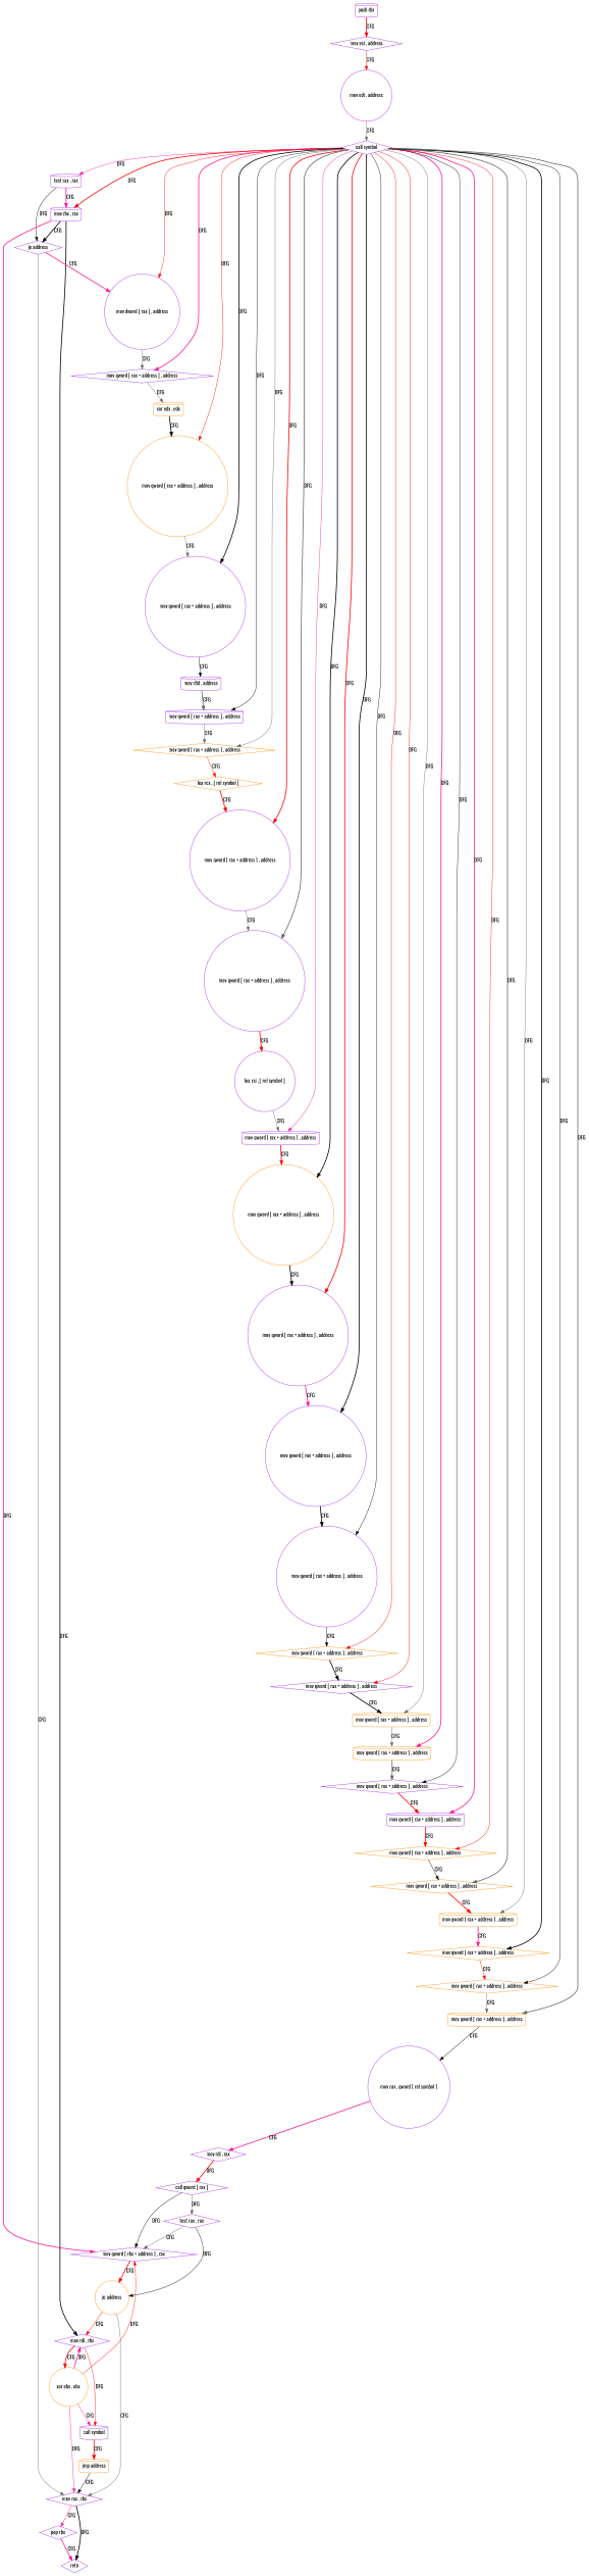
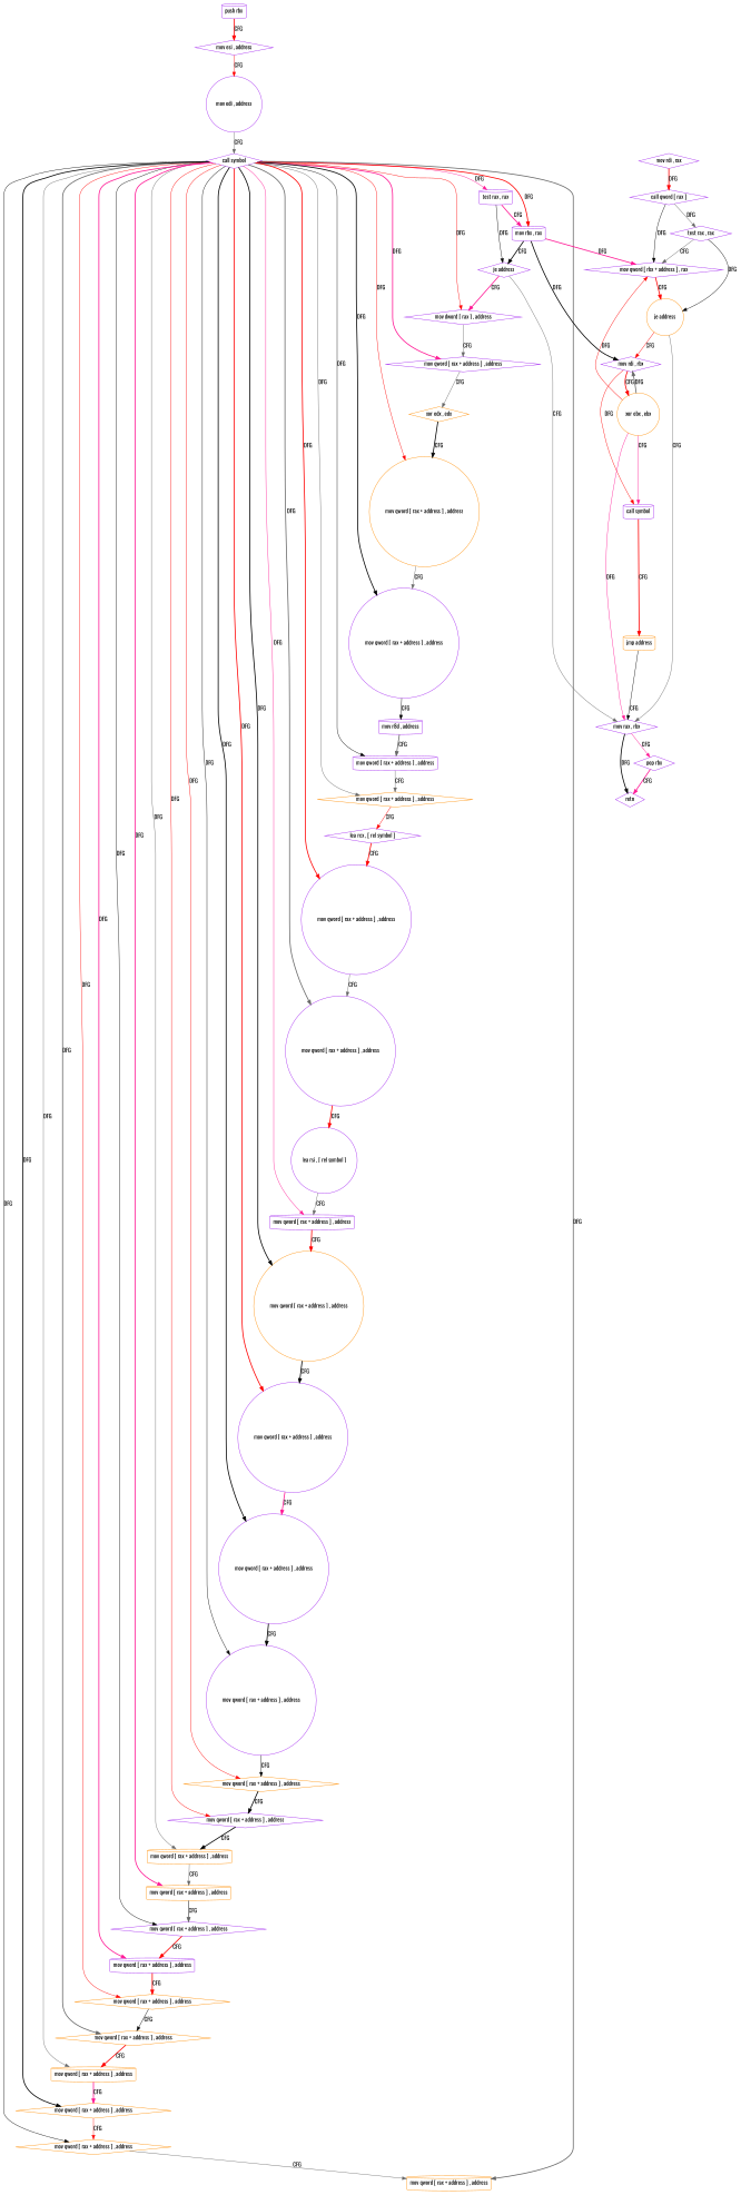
  digraph {
    fontname=Oswald
    node [color=purple fontname=Oswald shape=diamond]
    edge [color=red fontname=Oswald style=solid]
    n1 [label="push rbx" shape=cylinder]
    n2 [label="mov esi , address"]
    n3 [label="mov edi , address" shape=circle]
    n4 [label="call symbol"]
    n5 [label="test rax , rax" shape=cylinder]
    n6 [label="mov rbx , rax" shape=cylinder]
-   n7 [label="mov dword [ rax ] , address" shape=circle]
+   n7 [label="mov dword [ rax ] , address"]
    n8 [label="mov qword [ rax + address ] , address"]
    n9 [color=darkorange label="mov qword [ rax + address ] , address" shape=circle]
    n10 [label="mov qword [ rax + address ] , address" shape=circle]
    n11 [label="mov qword [ rax + address ] , address" shape=cylinder]
    n12 [color=darkorange label="mov qword [ rax + address ] , address"]
    n13 [label="mov qword [ rax + address ] , address" shape=circle]
    n14 [label="mov qword [ rax + address ] , address" shape=circle]
    n15 [label="mov qword [ rax + address ] , address" shape=cylinder]
    n16 [color=darkorange label="mov qword [ rax + address ] , address" shape=circle]
    n17 [label="mov qword [ rax + address ] , address" shape=circle]
    n18 [label="mov qword [ rax + address ] , address" shape=circle]
    n19 [label="mov qword [ rax + address ] , address" shape=circle]
    n20 [color=darkorange label="mov qword [ rax + address ] , address"]
    n21 [label="mov qword [ rax + address ] , address"]
    n22 [color=darkorange label="mov qword [ rax + address ] , address" shape=cylinder]
    n23 [color=darkorange label="mov qword [ rax + address ] , address" shape=cylinder]
    n24 [label="mov qword [ rax + address ] , address"]
    n25 [label="mov qword [ rax + address ] , address" shape=cylinder]
    n26 [color=darkorange label="mov qword [ rax + address ] , address"]
    n27 [color=darkorange label="mov qword [ rax + address ] , address"]
    n28 [color=darkorange label="mov qword [ rax + address ] , address" shape=cylinder]
    n29 [color=darkorange label="mov qword [ rax + address ] , address"]
    n30 [color=darkorange label="mov qword [ rax + address ] , address"]
    n31 [color=darkorange label="mov qword [ rax + address ] , address" shape=cylinder]
    n32 [label="je address"]
    n33 [label="mov qword [ rbx + address ] , rax"]
    n34 [label="mov rdi , rbx"]
-   n35 [color=darkorange label="xor edx , edx" shape=cylinder]
+   n35 [color=darkorange label="xor edx , edx"]
    n36 [label="mov r8d , address" shape=cylinder]
-   n37 [color=darkorange label="lea rcx , [ rel symbol ]"]
+   n37 [label="lea rcx , [ rel symbol ]"]
    n38 [label="lea rsi , [ rel symbol ]" shape=circle]
-   n39 [label="mov rax , qword [ rel symbol ]" shape=circle]
    n40 [label="mov rax , rbx"]
    n41 [label="pop rbx"]
    n42 [label=retn]
    n43 [color=darkorange label="je address" shape=circle]
    n44 [color=darkorange label="xor ebx , ebx" shape=circle]
    n45 [label="call symbol" shape=cylinder]
    n46 [label="mov rdi , rax"]
    n47 [label="call qword [ rax ]"]
    n48 [label="test rax , rax"]
    n49 [color=darkorange label="jmp address" shape=cylinder]
    n1 -> n2 [label=CFG style=bold]
    n2 -> n3 [label=CFG]
    n3 -> n4 [color=gray40 label=CFG]
    n4 -> n5 [color=deeppink label=DFG]
    n4 -> n6 [label=DFG style=bold]
    n4 -> n7 [label=DFG]
    n4 -> n8 [color=deeppink label=DFG style=bold]
    n4 -> n9 [label=DFG]
    n4 -> n10 [color=black label=DFG style=bold]
    n4 -> n11 [color=black label=DFG]
    n4 -> n12 [color=gray40 label=DFG]
    n4 -> n13 [label=DFG style=bold]
    n4 -> n14 [color=gray40 label=DFG style=bold]
    n4 -> n15 [color=deeppink label=DFG]
    n4 -> n16 [color=black label=DFG style=bold]
    n4 -> n17 [label=DFG style=bold]
    n4 -> n18 [color=black label=DFG style=bold]
    n4 -> n19 [color=black label=DFG]
    n4 -> n20 [label=DFG]
    n4 -> n21 [label=DFG]
    n4 -> n22 [color=gray40 label=DFG]
    n4 -> n23 [color=deeppink label=DFG style=bold]
    n4 -> n24 [color=black label=DFG]
    n4 -> n25 [color=deeppink label=DFG style=bold]
    n4 -> n26 [label=DFG]
    n4 -> n27 [color=gray40 label=DFG style=bold]
    n4 -> n28 [color=gray40 label=DFG]
    n4 -> n29 [color=black label=DFG style=bold]
    n4 -> n30 [color=black label=DFG]
    n4 -> n31 [color=gray40 label=DFG style=bold]
    n5 -> n6 [color=deeppink label=CFG style=bold]
    n5 -> n32 [color=black label=DFG]
    n6 -> n32 [color=black label=CFG style=bold]
    n6 -> n33 [color=deeppink label=DFG style=bold]
    n6 -> n34 [color=black label=DFG style=bold]
    n7 -> n8 [color=gray40 label=CFG]
    n8 -> n35 [color=gray40 label=CFG]
    n9 -> n10 [color=gray40 label=CFG]
    n10 -> n36 [color=black label=CFG]
    n11 -> n12 [color=gray40 label=CFG]
    n12 -> n37 [label=CFG]
    n13 -> n14 [color=gray40 label=CFG]
    n14 -> n38 [label=CFG style=bold]
    n15 -> n16 [label=CFG style=bold]
    n16 -> n17 [color=black label=CFG style=bold]
    n17 -> n18 [color=deeppink label=CFG style=bold]
    n18 -> n19 [color=black label=CFG style=bold]
    n19 -> n20 [color=black label=CFG]
    n20 -> n21 [color=black label=CFG style=bold]
    n21 -> n22 [color=black label=CFG style=bold]
    n22 -> n23 [color=gray40 label=CFG]
    n23 -> n24 [color=gray40 label=CFG style=bold]
    n24 -> n25 [label=CFG style=bold]
    n25 -> n26 [label=CFG style=bold]
    n26 -> n27 [color=black label=CFG]
    n27 -> n28 [label=CFG style=bold]
    n28 -> n29 [color=deeppink label=CFG style=bold]
    n29 -> n30 [label=CFG]
    n30 -> n31 [color=gray40 label=CFG]
-   n31 -> n39 [color=black label=CFG]
    n32 -> n7 [color=deeppink label=CFG style=bold]
    n32 -> n40 [color=gray40 label=CFG]
    n33 -> n43 [label=CFG style=bold]
    n34 -> n44 [label=CFG style=bold]
    n34 -> n45 [label=DFG]
    n35 -> n9 [color=black label=CFG style=bold]
    n36 -> n11 [color=gray40 label=CFG style=bold]
    n37 -> n13 [label=CFG style=bold]
    n38 -> n15 [color=gray40 label=CFG]
-   n39 -> n46 [color=deeppink label=CFG style=bold]
    n40 -> n41 [color=deeppink label=CFG]
    n40 -> n42 [color=black label=DFG style=bold]
    n41 -> n42 [color=deeppink label=CFG style=bold]
    n43 -> n34 [label=CFG]
    n43 -> n40 [color=gray40 label=CFG]
    n44 -> n33 [label=DFG]
-   n44 -> n34 [color=deeppink label=DFG style=bold]
+   n44 -> n34 [color=gray40 label=DFG style=bold]
    n44 -> n40 [color=deeppink label=DFG]
    n44 -> n45 [color=deeppink label=CFG]
    n45 -> n49 [label=CFG style=bold]
    n46 -> n47 [label=DFG style=bold]
    n47 -> n33 [color=black label=DFG]
    n47 -> n48 [color=gray40 label=DFG]
    n48 -> n33 [color=gray40 label=CFG]
    n48 -> n43 [color=black label=DFG]
    n49 -> n40 [color=black label=CFG]
  }
